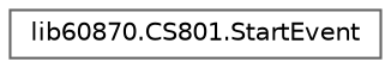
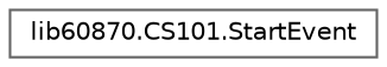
  digraph {
    rankdir=LR
-   n1 [color=grey40 fillcolor=white fontname=Helvetica fontsize=10 height=0.2 label="lib60870.CS801.StartEvent" shape=box style=filled width=0.4]
+   n1 [color=grey40 fillcolor=white fontname=Helvetica fontsize=10 height=0.2 label="lib60870.CS101.StartEvent" shape=box style=filled width=0.4]
  }
